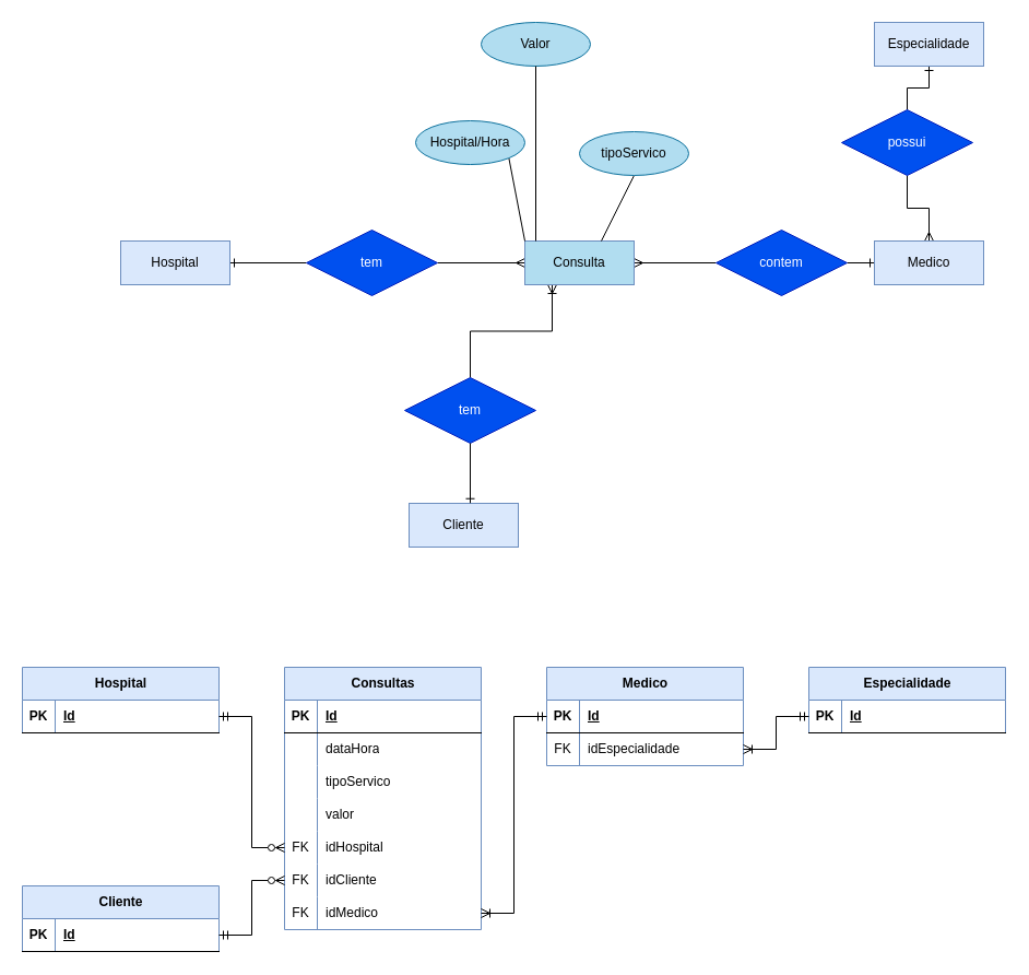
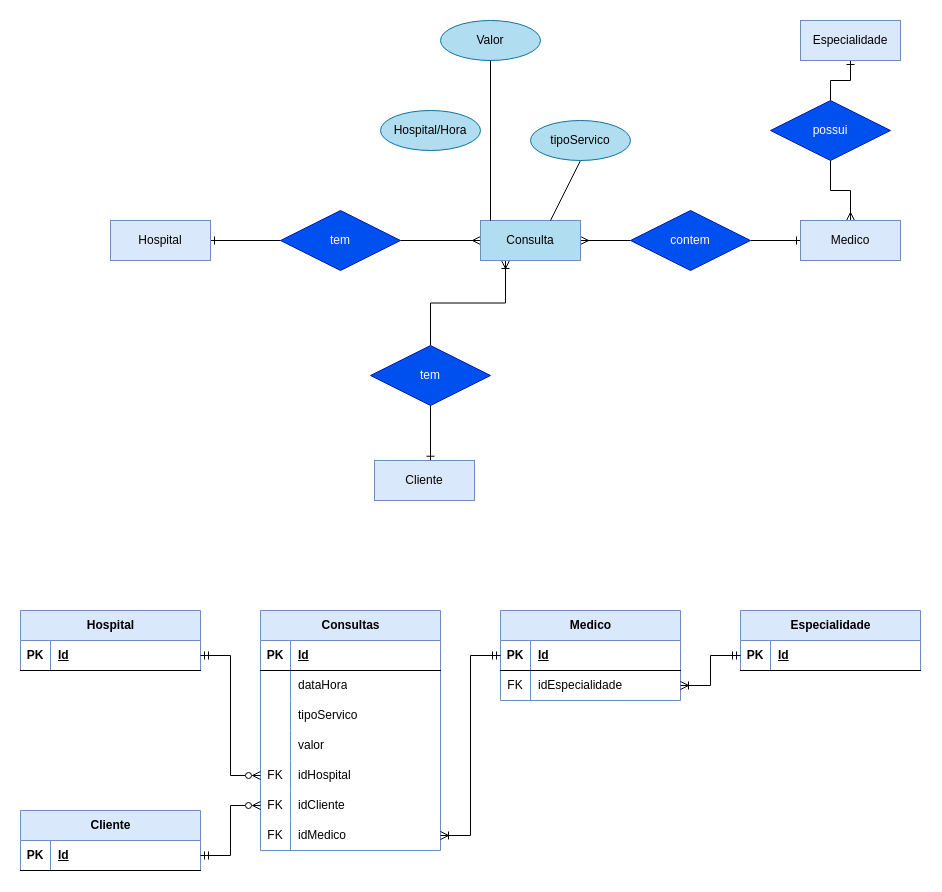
  <mxCell id="0" />
  <mxCell id="1" parent="0" />
  <mxCell id="2" style="edgeStyle=orthogonalEdgeStyle;rounded=0;orthogonalLoop=1;jettySize=auto;html=1;exitX=1;exitY=0.5;exitDx=0;exitDy=0;entryX=0;entryY=0.5;entryDx=0;entryDy=0;startArrow=ERone;startFill=0;endArrow=none;endFill=0;" edge="1" parent="1" source="3" target="5"><mxGeometry relative="1" as="geometry" /></mxCell>
  <mxCell id="3" value="Hospital" style="whiteSpace=wrap;html=1;align=center;fillColor=#dae8fc;strokeColor=#6c8ebf;" vertex="1" parent="1"><mxGeometry x="110" y="220" width="100" height="40" as="geometry" /></mxCell>
  <mxCell id="4" style="edgeStyle=orthogonalEdgeStyle;rounded=0;orthogonalLoop=1;jettySize=auto;html=1;exitX=1;exitY=0.5;exitDx=0;exitDy=0;entryX=0;entryY=0.5;entryDx=0;entryDy=0;endArrow=ERmany;endFill=0;" edge="1" parent="1" source="5" target="8"><mxGeometry relative="1" as="geometry" /></mxCell>
  <mxCell id="5" value="tem" style="shape=rhombus;perimeter=rhombusPerimeter;whiteSpace=wrap;html=1;align=center;fillColor=#0050ef;fontColor=#ffffff;strokeColor=#001DBC;" vertex="1" parent="1"><mxGeometry x="280" y="210" width="120" height="60" as="geometry" /></mxCell>
  <mxCell id="6" style="edgeStyle=orthogonalEdgeStyle;rounded=0;orthogonalLoop=1;jettySize=auto;html=1;exitX=1;exitY=0.5;exitDx=0;exitDy=0;entryX=0;entryY=0.5;entryDx=0;entryDy=0;startArrow=ERmany;startFill=0;endArrow=none;endFill=0;" edge="1" parent="1" source="8" target="12"><mxGeometry relative="1" as="geometry" /></mxCell>
  <mxCell id="7" style="edgeStyle=orthogonalEdgeStyle;rounded=0;orthogonalLoop=1;jettySize=auto;html=1;exitX=0.25;exitY=1;exitDx=0;exitDy=0;entryX=0.5;entryY=0;entryDx=0;entryDy=0;startArrow=ERoneToMany;startFill=0;endArrow=none;endFill=0;" edge="1" parent="1" source="8" target="21"><mxGeometry relative="1" as="geometry" /></mxCell>
  <mxCell id="8" value="Consulta" style="whiteSpace=wrap;html=1;align=center;fillColor=#b1ddf0;strokeColor=#6c8ebf;" vertex="1" parent="1"><mxGeometry x="480" y="220" width="100" height="40" as="geometry" /></mxCell>
  <mxCell id="9" style="rounded=0;orthogonalLoop=1;jettySize=auto;html=1;exitX=0.5;exitY=1;exitDx=0;exitDy=0;entryX=0.7;entryY=0;entryDx=0;entryDy=0;endArrow=none;endFill=0;entryPerimeter=0;" edge="1" parent="1" source="10" target="8"><mxGeometry relative="1" as="geometry" /></mxCell>
  <mxCell id="10" value="tipoServico" style="ellipse;whiteSpace=wrap;html=1;align=center;fillColor=#b1ddf0;strokeColor=#10739e;" vertex="1" parent="1"><mxGeometry x="530" y="120" width="100" height="40" as="geometry" /></mxCell>
  <mxCell id="11" style="edgeStyle=orthogonalEdgeStyle;rounded=0;orthogonalLoop=1;jettySize=auto;html=1;exitX=1;exitY=0.5;exitDx=0;exitDy=0;entryX=0;entryY=0.5;entryDx=0;entryDy=0;endArrow=ERone;endFill=0;" edge="1" parent="1" source="12" target="14"><mxGeometry relative="1" as="geometry" /></mxCell>
- <mxCell id="12" value="contem" style="shape=rhombus;perimeter=rhombusPerimeter;whiteSpace=wrap;html=1;align=center;fillColor=#0050ef;fontColor=#ffffff;strokeColor=#001DBC;" vertex="1" parent="1"><mxGeometry x="655" y="210" width="120" height="60" as="geometry" /></mxCell>
+ <mxCell id="12" value="contem" style="shape=rhombus;perimeter=rhombusPerimeter;whiteSpace=wrap;html=1;align=center;fillColor=#0050ef;fontColor=#ffffff;strokeColor=#001DBC;" vertex="1" parent="1"><mxGeometry x="630" y="210" width="120" height="60" as="geometry" /></mxCell>
  <mxCell id="13" style="edgeStyle=orthogonalEdgeStyle;rounded=0;orthogonalLoop=1;jettySize=auto;html=1;exitX=0.5;exitY=0;exitDx=0;exitDy=0;entryX=0.5;entryY=1;entryDx=0;entryDy=0;endArrow=none;endFill=0;startArrow=ERmany;startFill=0;" edge="1" parent="1" source="14" target="19"><mxGeometry relative="1" as="geometry" /></mxCell>
  <mxCell id="14" value="Medico" style="whiteSpace=wrap;html=1;align=center;fillColor=#dae8fc;strokeColor=#6c8ebf;" vertex="1" parent="1"><mxGeometry x="800" y="220" width="100" height="40" as="geometry" /></mxCell>
- <mxCell id="15" style="rounded=0;orthogonalLoop=1;jettySize=auto;html=1;exitX=1;exitY=1;exitDx=0;exitDy=0;entryX=0;entryY=0;entryDx=0;entryDy=0;endArrow=none;endFill=0;" edge="1" parent="1" source="16" target="8"><mxGeometry relative="1" as="geometry" /></mxCell>
  <mxCell id="16" value="Hospital/Hora" style="ellipse;whiteSpace=wrap;html=1;align=center;fillColor=#b1ddf0;strokeColor=#10739e;" vertex="1" parent="1"><mxGeometry x="380" y="110" width="100" height="40" as="geometry" /></mxCell>
  <mxCell id="17" value="Valor" style="ellipse;whiteSpace=wrap;html=1;align=center;fillColor=#b1ddf0;strokeColor=#10739e;" vertex="1" parent="1"><mxGeometry x="440" y="20" width="100" height="40" as="geometry" /></mxCell>
  <mxCell id="18" style="edgeStyle=orthogonalEdgeStyle;rounded=0;orthogonalLoop=1;jettySize=auto;html=1;exitX=0.5;exitY=0;exitDx=0;exitDy=0;entryX=0.5;entryY=1;entryDx=0;entryDy=0;endArrow=ERone;endFill=0;" edge="1" parent="1" source="19" target="20"><mxGeometry relative="1" as="geometry" /></mxCell>
  <mxCell id="19" value="possui" style="shape=rhombus;perimeter=rhombusPerimeter;whiteSpace=wrap;html=1;align=center;fillColor=#0050ef;fontColor=#ffffff;strokeColor=#001DBC;" vertex="1" parent="1"><mxGeometry x="770" y="100" width="120" height="60" as="geometry" /></mxCell>
  <mxCell id="20" value="Especialidade" style="whiteSpace=wrap;html=1;align=center;fillColor=#dae8fc;strokeColor=#6c8ebf;" vertex="1" parent="1"><mxGeometry x="800" y="20" width="100" height="40" as="geometry" /></mxCell>
  <mxCell id="21" value="tem" style="shape=rhombus;perimeter=rhombusPerimeter;whiteSpace=wrap;html=1;align=center;fillColor=#0050ef;fontColor=#ffffff;strokeColor=#001DBC;" vertex="1" parent="1"><mxGeometry x="370" y="345" width="120" height="60" as="geometry" /></mxCell>
  <mxCell id="22" value="Cliente" style="whiteSpace=wrap;html=1;align=center;fillColor=#dae8fc;strokeColor=#6c8ebf;" vertex="1" parent="1"><mxGeometry x="374" y="460" width="100" height="40" as="geometry" /></mxCell>
  <mxCell id="23" style="edgeStyle=orthogonalEdgeStyle;rounded=0;orthogonalLoop=1;jettySize=auto;html=1;exitX=0.5;exitY=1;exitDx=0;exitDy=0;entryX=0.56;entryY=-0.007;entryDx=0;entryDy=0;entryPerimeter=0;endArrow=ERone;endFill=0;" edge="1" parent="1" source="21" target="22"><mxGeometry relative="1" as="geometry" /></mxCell>
  <mxCell id="24" value="Hospital" style="shape=table;startSize=30;container=1;collapsible=1;childLayout=tableLayout;fixedRows=1;rowLines=0;fontStyle=1;align=center;resizeLast=1;html=1;fillColor=#dae8fc;strokeColor=#6c8ebf;" vertex="1" parent="1"><mxGeometry x="20" y="610" width="180" height="60" as="geometry" /></mxCell>
  <mxCell id="25" value="" style="shape=tableRow;horizontal=0;startSize=0;swimlaneHead=0;swimlaneBody=0;fillColor=none;collapsible=0;dropTarget=0;points=[[0,0.5],[1,0.5]];portConstraint=eastwest;top=0;left=0;right=0;bottom=1;" vertex="1" parent="24"><mxGeometry y="30" width="180" height="30" as="geometry" /></mxCell>
  <mxCell id="26" value="PK" style="shape=partialRectangle;connectable=0;fillColor=none;top=0;left=0;bottom=0;right=0;fontStyle=1;overflow=hidden;whiteSpace=wrap;html=1;" vertex="1" parent="25"><mxGeometry width="30" height="30" as="geometry"><mxRectangle width="30" height="30" as="alternateBounds" /></mxGeometry></mxCell>
  <mxCell id="27" value="Id" style="shape=partialRectangle;connectable=0;fillColor=none;top=0;left=0;bottom=0;right=0;align=left;spacingLeft=6;fontStyle=5;overflow=hidden;whiteSpace=wrap;html=1;" vertex="1" parent="25"><mxGeometry x="30" width="150" height="30" as="geometry"><mxRectangle width="150" height="30" as="alternateBounds" /></mxGeometry></mxCell>
  <mxCell id="28" style="edgeStyle=orthogonalEdgeStyle;rounded=0;orthogonalLoop=1;jettySize=auto;html=1;exitX=0.5;exitY=1;exitDx=0;exitDy=0;entryX=0.1;entryY=0;entryDx=0;entryDy=0;entryPerimeter=0;endArrow=none;endFill=0;" edge="1" parent="1" source="17" target="8"><mxGeometry relative="1" as="geometry" /></mxCell>
  <mxCell id="29" value="Consultas" style="shape=table;startSize=30;container=1;collapsible=1;childLayout=tableLayout;fixedRows=1;rowLines=0;fontStyle=1;align=center;resizeLast=1;html=1;fillColor=#dae8fc;strokeColor=#6c8ebf;" vertex="1" parent="1"><mxGeometry x="260" y="610" width="180" height="240" as="geometry" /></mxCell>
  <mxCell id="30" value="" style="shape=tableRow;horizontal=0;startSize=0;swimlaneHead=0;swimlaneBody=0;fillColor=none;collapsible=0;dropTarget=0;points=[[0,0.5],[1,0.5]];portConstraint=eastwest;top=0;left=0;right=0;bottom=1;" vertex="1" parent="29"><mxGeometry y="30" width="180" height="30" as="geometry" /></mxCell>
  <mxCell id="31" value="PK" style="shape=partialRectangle;connectable=0;fillColor=none;top=0;left=0;bottom=0;right=0;fontStyle=1;overflow=hidden;whiteSpace=wrap;html=1;" vertex="1" parent="30"><mxGeometry width="30" height="30" as="geometry"><mxRectangle width="30" height="30" as="alternateBounds" /></mxGeometry></mxCell>
  <mxCell id="32" value="Id" style="shape=partialRectangle;connectable=0;fillColor=none;top=0;left=0;bottom=0;right=0;align=left;spacingLeft=6;fontStyle=5;overflow=hidden;whiteSpace=wrap;html=1;" vertex="1" parent="30"><mxGeometry x="30" width="150" height="30" as="geometry"><mxRectangle width="150" height="30" as="alternateBounds" /></mxGeometry></mxCell>
  <mxCell id="33" value="" style="shape=tableRow;horizontal=0;startSize=0;swimlaneHead=0;swimlaneBody=0;fillColor=none;collapsible=0;dropTarget=0;points=[[0,0.5],[1,0.5]];portConstraint=eastwest;top=0;left=0;right=0;bottom=0;" vertex="1" parent="29"><mxGeometry y="60" width="180" height="30" as="geometry" /></mxCell>
  <mxCell id="34" value="" style="shape=partialRectangle;connectable=0;fillColor=none;top=0;left=0;bottom=0;right=0;editable=1;overflow=hidden;whiteSpace=wrap;html=1;" vertex="1" parent="33"><mxGeometry width="30" height="30" as="geometry"><mxRectangle width="30" height="30" as="alternateBounds" /></mxGeometry></mxCell>
  <mxCell id="35" value="dataHora" style="shape=partialRectangle;connectable=0;fillColor=none;top=0;left=0;bottom=0;right=0;align=left;spacingLeft=6;overflow=hidden;whiteSpace=wrap;html=1;" vertex="1" parent="33"><mxGeometry x="30" width="150" height="30" as="geometry"><mxRectangle width="150" height="30" as="alternateBounds" /></mxGeometry></mxCell>
  <mxCell id="36" value="" style="shape=tableRow;horizontal=0;startSize=0;swimlaneHead=0;swimlaneBody=0;fillColor=none;collapsible=0;dropTarget=0;points=[[0,0.5],[1,0.5]];portConstraint=eastwest;top=0;left=0;right=0;bottom=0;" vertex="1" parent="29"><mxGeometry y="90" width="180" height="30" as="geometry" /></mxCell>
  <mxCell id="37" value="" style="shape=partialRectangle;connectable=0;fillColor=none;top=0;left=0;bottom=0;right=0;editable=1;overflow=hidden;whiteSpace=wrap;html=1;" vertex="1" parent="36"><mxGeometry width="30" height="30" as="geometry"><mxRectangle width="30" height="30" as="alternateBounds" /></mxGeometry></mxCell>
  <mxCell id="38" value="tipoServico" style="shape=partialRectangle;connectable=0;fillColor=none;top=0;left=0;bottom=0;right=0;align=left;spacingLeft=6;overflow=hidden;whiteSpace=wrap;html=1;" vertex="1" parent="36"><mxGeometry x="30" width="150" height="30" as="geometry"><mxRectangle width="150" height="30" as="alternateBounds" /></mxGeometry></mxCell>
  <mxCell id="39" value="" style="shape=tableRow;horizontal=0;startSize=0;swimlaneHead=0;swimlaneBody=0;fillColor=none;collapsible=0;dropTarget=0;points=[[0,0.5],[1,0.5]];portConstraint=eastwest;top=0;left=0;right=0;bottom=0;" vertex="1" parent="29"><mxGeometry y="120" width="180" height="30" as="geometry" /></mxCell>
  <mxCell id="40" value="" style="shape=partialRectangle;connectable=0;fillColor=none;top=0;left=0;bottom=0;right=0;editable=1;overflow=hidden;whiteSpace=wrap;html=1;" vertex="1" parent="39"><mxGeometry width="30" height="30" as="geometry"><mxRectangle width="30" height="30" as="alternateBounds" /></mxGeometry></mxCell>
  <mxCell id="41" value="valor" style="shape=partialRectangle;connectable=0;fillColor=none;top=0;left=0;bottom=0;right=0;align=left;spacingLeft=6;overflow=hidden;whiteSpace=wrap;html=1;" vertex="1" parent="39"><mxGeometry x="30" width="150" height="30" as="geometry"><mxRectangle width="150" height="30" as="alternateBounds" /></mxGeometry></mxCell>
  <mxCell id="42" value="" style="shape=tableRow;horizontal=0;startSize=0;swimlaneHead=0;swimlaneBody=0;fillColor=none;collapsible=0;dropTarget=0;points=[[0,0.5],[1,0.5]];portConstraint=eastwest;top=0;left=0;right=0;bottom=0;" vertex="1" parent="29"><mxGeometry y="150" width="180" height="30" as="geometry" /></mxCell>
  <mxCell id="43" value="FK" style="shape=partialRectangle;connectable=0;fillColor=none;top=0;left=0;bottom=0;right=0;editable=1;overflow=hidden;whiteSpace=wrap;html=1;" vertex="1" parent="42"><mxGeometry width="30" height="30" as="geometry"><mxRectangle width="30" height="30" as="alternateBounds" /></mxGeometry></mxCell>
  <mxCell id="44" value="idHospital" style="shape=partialRectangle;connectable=0;fillColor=none;top=0;left=0;bottom=0;right=0;align=left;spacingLeft=6;overflow=hidden;whiteSpace=wrap;html=1;" vertex="1" parent="42"><mxGeometry x="30" width="150" height="30" as="geometry"><mxRectangle width="150" height="30" as="alternateBounds" /></mxGeometry></mxCell>
  <mxCell id="45" value="" style="shape=tableRow;horizontal=0;startSize=0;swimlaneHead=0;swimlaneBody=0;fillColor=none;collapsible=0;dropTarget=0;points=[[0,0.5],[1,0.5]];portConstraint=eastwest;top=0;left=0;right=0;bottom=0;" vertex="1" parent="29"><mxGeometry y="180" width="180" height="30" as="geometry" /></mxCell>
  <mxCell id="46" value="FK" style="shape=partialRectangle;connectable=0;fillColor=none;top=0;left=0;bottom=0;right=0;editable=1;overflow=hidden;whiteSpace=wrap;html=1;" vertex="1" parent="45"><mxGeometry width="30" height="30" as="geometry"><mxRectangle width="30" height="30" as="alternateBounds" /></mxGeometry></mxCell>
  <mxCell id="47" value="idCliente" style="shape=partialRectangle;connectable=0;fillColor=none;top=0;left=0;bottom=0;right=0;align=left;spacingLeft=6;overflow=hidden;whiteSpace=wrap;html=1;" vertex="1" parent="45"><mxGeometry x="30" width="150" height="30" as="geometry"><mxRectangle width="150" height="30" as="alternateBounds" /></mxGeometry></mxCell>
  <mxCell id="48" value="" style="shape=tableRow;horizontal=0;startSize=0;swimlaneHead=0;swimlaneBody=0;fillColor=none;collapsible=0;dropTarget=0;points=[[0,0.5],[1,0.5]];portConstraint=eastwest;top=0;left=0;right=0;bottom=0;" vertex="1" parent="29"><mxGeometry y="210" width="180" height="30" as="geometry" /></mxCell>
  <mxCell id="49" value="FK" style="shape=partialRectangle;connectable=0;fillColor=none;top=0;left=0;bottom=0;right=0;editable=1;overflow=hidden;whiteSpace=wrap;html=1;" vertex="1" parent="48"><mxGeometry width="30" height="30" as="geometry"><mxRectangle width="30" height="30" as="alternateBounds" /></mxGeometry></mxCell>
  <mxCell id="50" value="idMedico" style="shape=partialRectangle;connectable=0;fillColor=none;top=0;left=0;bottom=0;right=0;align=left;spacingLeft=6;overflow=hidden;whiteSpace=wrap;html=1;" vertex="1" parent="48"><mxGeometry x="30" width="150" height="30" as="geometry"><mxRectangle width="150" height="30" as="alternateBounds" /></mxGeometry></mxCell>
  <mxCell id="51" value="Medico" style="shape=table;startSize=30;container=1;collapsible=1;childLayout=tableLayout;fixedRows=1;rowLines=0;fontStyle=1;align=center;resizeLast=1;html=1;fillColor=#dae8fc;strokeColor=#6c8ebf;" vertex="1" parent="1"><mxGeometry x="500" y="610" width="180" height="90" as="geometry" /></mxCell>
  <mxCell id="52" value="" style="shape=tableRow;horizontal=0;startSize=0;swimlaneHead=0;swimlaneBody=0;fillColor=none;collapsible=0;dropTarget=0;points=[[0,0.5],[1,0.5]];portConstraint=eastwest;top=0;left=0;right=0;bottom=1;" vertex="1" parent="51"><mxGeometry y="30" width="180" height="30" as="geometry" /></mxCell>
  <mxCell id="53" value="PK" style="shape=partialRectangle;connectable=0;fillColor=none;top=0;left=0;bottom=0;right=0;fontStyle=1;overflow=hidden;whiteSpace=wrap;html=1;" vertex="1" parent="52"><mxGeometry width="30" height="30" as="geometry"><mxRectangle width="30" height="30" as="alternateBounds" /></mxGeometry></mxCell>
  <mxCell id="54" value="Id" style="shape=partialRectangle;connectable=0;fillColor=none;top=0;left=0;bottom=0;right=0;align=left;spacingLeft=6;fontStyle=5;overflow=hidden;whiteSpace=wrap;html=1;" vertex="1" parent="52"><mxGeometry x="30" width="150" height="30" as="geometry"><mxRectangle width="150" height="30" as="alternateBounds" /></mxGeometry></mxCell>
  <mxCell id="55" value="" style="shape=tableRow;horizontal=0;startSize=0;swimlaneHead=0;swimlaneBody=0;fillColor=none;collapsible=0;dropTarget=0;points=[[0,0.5],[1,0.5]];portConstraint=eastwest;top=0;left=0;right=0;bottom=0;" vertex="1" parent="51"><mxGeometry y="60" width="180" height="30" as="geometry" /></mxCell>
  <mxCell id="56" value="FK" style="shape=partialRectangle;connectable=0;fillColor=none;top=0;left=0;bottom=0;right=0;editable=1;overflow=hidden;whiteSpace=wrap;html=1;" vertex="1" parent="55"><mxGeometry width="30" height="30" as="geometry"><mxRectangle width="30" height="30" as="alternateBounds" /></mxGeometry></mxCell>
  <mxCell id="57" value="idEspecialidade" style="shape=partialRectangle;connectable=0;fillColor=none;top=0;left=0;bottom=0;right=0;align=left;spacingLeft=6;overflow=hidden;whiteSpace=wrap;html=1;" vertex="1" parent="55"><mxGeometry x="30" width="150" height="30" as="geometry"><mxRectangle width="150" height="30" as="alternateBounds" /></mxGeometry></mxCell>
  <mxCell id="58" value="Especialidade" style="shape=table;startSize=30;container=1;collapsible=1;childLayout=tableLayout;fixedRows=1;rowLines=0;fontStyle=1;align=center;resizeLast=1;html=1;fillColor=#dae8fc;strokeColor=#6c8ebf;" vertex="1" parent="1"><mxGeometry x="740" y="610" width="180" height="60" as="geometry" /></mxCell>
  <mxCell id="59" value="" style="shape=tableRow;horizontal=0;startSize=0;swimlaneHead=0;swimlaneBody=0;fillColor=none;collapsible=0;dropTarget=0;points=[[0,0.5],[1,0.5]];portConstraint=eastwest;top=0;left=0;right=0;bottom=1;" vertex="1" parent="58"><mxGeometry y="30" width="180" height="30" as="geometry" /></mxCell>
  <mxCell id="60" value="PK" style="shape=partialRectangle;connectable=0;fillColor=none;top=0;left=0;bottom=0;right=0;fontStyle=1;overflow=hidden;whiteSpace=wrap;html=1;" vertex="1" parent="59"><mxGeometry width="30" height="30" as="geometry"><mxRectangle width="30" height="30" as="alternateBounds" /></mxGeometry></mxCell>
  <mxCell id="61" value="Id" style="shape=partialRectangle;connectable=0;fillColor=none;top=0;left=0;bottom=0;right=0;align=left;spacingLeft=6;fontStyle=5;overflow=hidden;whiteSpace=wrap;html=1;" vertex="1" parent="59"><mxGeometry x="30" width="150" height="30" as="geometry"><mxRectangle width="150" height="30" as="alternateBounds" /></mxGeometry></mxCell>
  <mxCell id="62" value="Cliente" style="shape=table;startSize=30;container=1;collapsible=1;childLayout=tableLayout;fixedRows=1;rowLines=0;fontStyle=1;align=center;resizeLast=1;html=1;fillColor=#dae8fc;strokeColor=#6c8ebf;" vertex="1" parent="1"><mxGeometry x="20" y="810" width="180" height="60" as="geometry" /></mxCell>
  <mxCell id="63" value="" style="shape=tableRow;horizontal=0;startSize=0;swimlaneHead=0;swimlaneBody=0;fillColor=none;collapsible=0;dropTarget=0;points=[[0,0.5],[1,0.5]];portConstraint=eastwest;top=0;left=0;right=0;bottom=1;" vertex="1" parent="62"><mxGeometry y="30" width="180" height="30" as="geometry" /></mxCell>
  <mxCell id="64" value="PK" style="shape=partialRectangle;connectable=0;fillColor=none;top=0;left=0;bottom=0;right=0;fontStyle=1;overflow=hidden;whiteSpace=wrap;html=1;" vertex="1" parent="63"><mxGeometry width="30" height="30" as="geometry"><mxRectangle width="30" height="30" as="alternateBounds" /></mxGeometry></mxCell>
  <mxCell id="65" value="Id" style="shape=partialRectangle;connectable=0;fillColor=none;top=0;left=0;bottom=0;right=0;align=left;spacingLeft=6;fontStyle=5;overflow=hidden;whiteSpace=wrap;html=1;" vertex="1" parent="63"><mxGeometry x="30" width="150" height="30" as="geometry"><mxRectangle width="150" height="30" as="alternateBounds" /></mxGeometry></mxCell>
  <mxCell id="66" style="edgeStyle=orthogonalEdgeStyle;rounded=0;orthogonalLoop=1;jettySize=auto;html=1;exitX=1;exitY=0.5;exitDx=0;exitDy=0;entryX=0;entryY=0.5;entryDx=0;entryDy=0;startArrow=ERmandOne;startFill=0;endArrow=ERzeroToMany;endFill=0;" edge="1" parent="1" source="25" target="42"><mxGeometry relative="1" as="geometry" /></mxCell>
  <mxCell id="67" style="edgeStyle=orthogonalEdgeStyle;rounded=0;orthogonalLoop=1;jettySize=auto;html=1;exitX=0;exitY=0.5;exitDx=0;exitDy=0;entryX=1;entryY=0.5;entryDx=0;entryDy=0;endArrow=ERmandOne;endFill=0;startArrow=ERzeroToMany;startFill=0;" edge="1" parent="1" source="45" target="63"><mxGeometry relative="1" as="geometry" /></mxCell>
  <mxCell id="68" style="edgeStyle=orthogonalEdgeStyle;rounded=0;orthogonalLoop=1;jettySize=auto;html=1;exitX=1;exitY=0.5;exitDx=0;exitDy=0;entryX=0;entryY=0.5;entryDx=0;entryDy=0;startArrow=ERoneToMany;startFill=0;endArrow=ERmandOne;endFill=0;" edge="1" parent="1" source="48" target="52"><mxGeometry relative="1" as="geometry" /></mxCell>
  <mxCell id="69" style="edgeStyle=orthogonalEdgeStyle;rounded=0;orthogonalLoop=1;jettySize=auto;html=1;exitX=1;exitY=0.5;exitDx=0;exitDy=0;entryX=0;entryY=0.5;entryDx=0;entryDy=0;startArrow=ERoneToMany;startFill=0;endArrow=ERmandOne;endFill=0;" edge="1" parent="1" source="55" target="59"><mxGeometry relative="1" as="geometry" /></mxCell>
